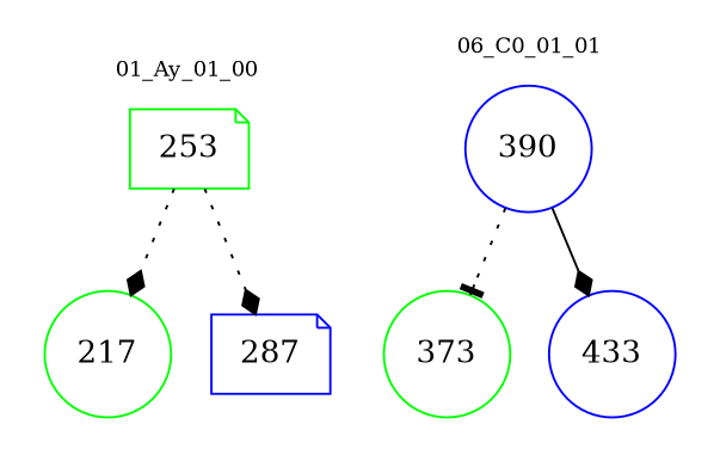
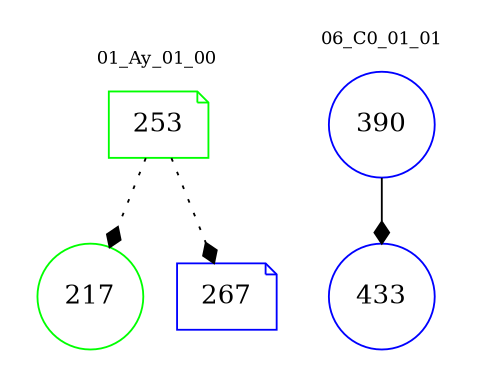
  digraph {
    node [color=green shape=circle]
    edge [arrowhead=diamond color=black style=dotted]
    n1 [label=253 shape=note]
    n2 [label=217]
-   n3 [color=blue label=287 shape=note]
+   n3 [color=blue label=267 shape=note]
    n4 [color=blue label=390]
-   n5 [label=373]
    n6 [color=blue label=433]
    subgraph cluster_1 {
      color=white
      fontsize=10
      label="01_Ay_01_00"
      n1
      n2
      n3
    }
    subgraph cluster_2 {
      color=white
      fontsize=10
      label="06_C0_01_01"
      n4
-     n5
      n6
    }
    n1 -> n2
    n1 -> n3
-   n4 -> n5 [arrowhead=tee]
    n4 -> n6 [style=solid]
  }
